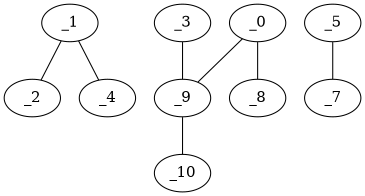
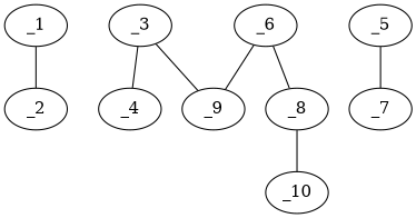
  graph {
    fontname="DejaVu Serif"
    node [charge=0 chem=1 fontname="DejaVu Serif" symbol="C  " x=6.7601 y=0]
    edge [fontname="DejaVu Serif" valence=1]
    _1 [chem=21 symbol="I  " x=2]
    _2 [chem=21 symbol="I  " x=3]
    _3 [y=1.0194]
    _4 [x=7.6261 y=1.5194]
    _9 [x=6.2601 y=-1.5194]
    _5 [chem=4 symbol="N  " y=0.0194]
    _7 [x=7.5691 y=-0.5684]
-   _6 [x=5.9511 y=-0.5684 label=_0]
+   _6 [x=5.9511 y=-0.5684]
    _8 [chem=2 symbol="O  " x=5 y=-0.2593]
    _10 [x=7.2601 y=-1.5194]
    _1 -- _2
-   _1 -- _4 [valence=2]
+   _3 -- _4 [valence=2]
    _3 -- _9
-   _9 -- _10
+   _8 -- _10
    _5 -- _7
    _6 -- _9
    _6 -- _8 [valence=2]
  }
